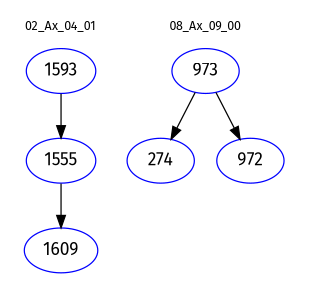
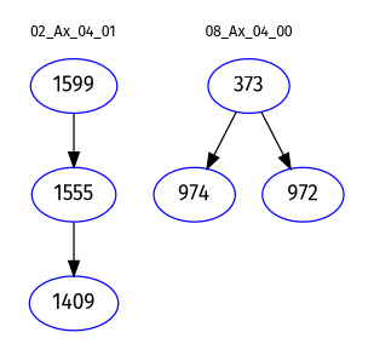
  digraph {
    fontname="Fira Sans"
    node [color=blue fontname="Fira Sans"]
    edge [color=black fontname="Fira Sans"]
-   n1 [label=1593]
+   n1 [label=1599]
    n2 [label=1555]
-   n3 [label=1609]
-   n4 [label=973]
-   n5 [label=274]
+   n3 [label=1409]
+   n4 [label=373]
+   n5 [label=974]
    n6 [label=972]
    subgraph cluster_1 {
      color=white
      fontsize=10
      label="02_Ax_04_01"
      n1
      n2
      n3
    }
    subgraph cluster_2 {
      color=white
      fontsize=10
-     label="08_Ax_09_00"
+     label="08_Ax_04_00"
      n4
      n5
      n6
    }
    n1 -> n2
    n2 -> n3
    n4 -> n5
    n4 -> n6
  }
